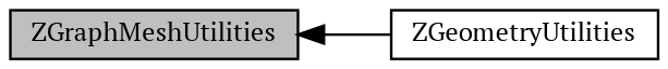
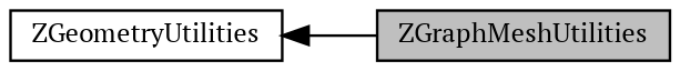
  digraph {
    rankdir=LR
    fontname="PT Serif"
    node [color=black fontname="PT Serif" fontsize=10 shape=box style=filled]
    n1 [fillcolor=grey75 fontcolor=black height=0.2 label=ZGraphMeshUtilities width=0.4]
    n2 [fillcolor=white height=0.2 label=ZGeometryUtilities width=0.4]
-   n1 -> n2 [dir=back fontname="PT Serif" fontsize=10 labelfontname=Helvetica labelfontsize=10 shape=plaintext style=solid]
+   n2 -> n1 [dir=back fontname="PT Serif" fontsize=10 labelfontname=Helvetica labelfontsize=10 shape=plaintext style=solid]
  }
